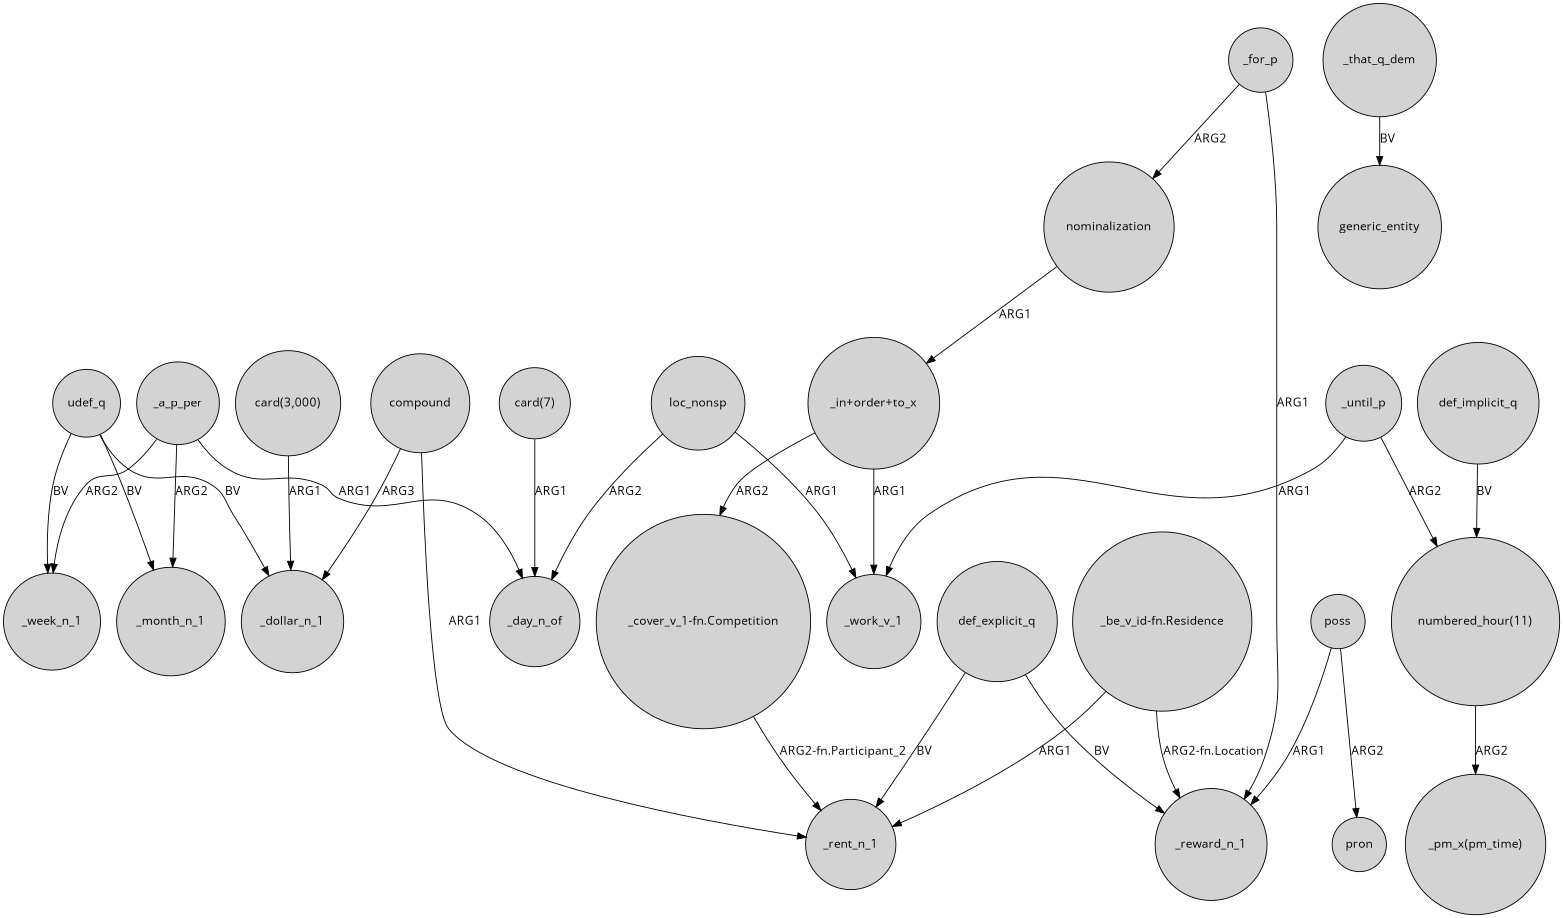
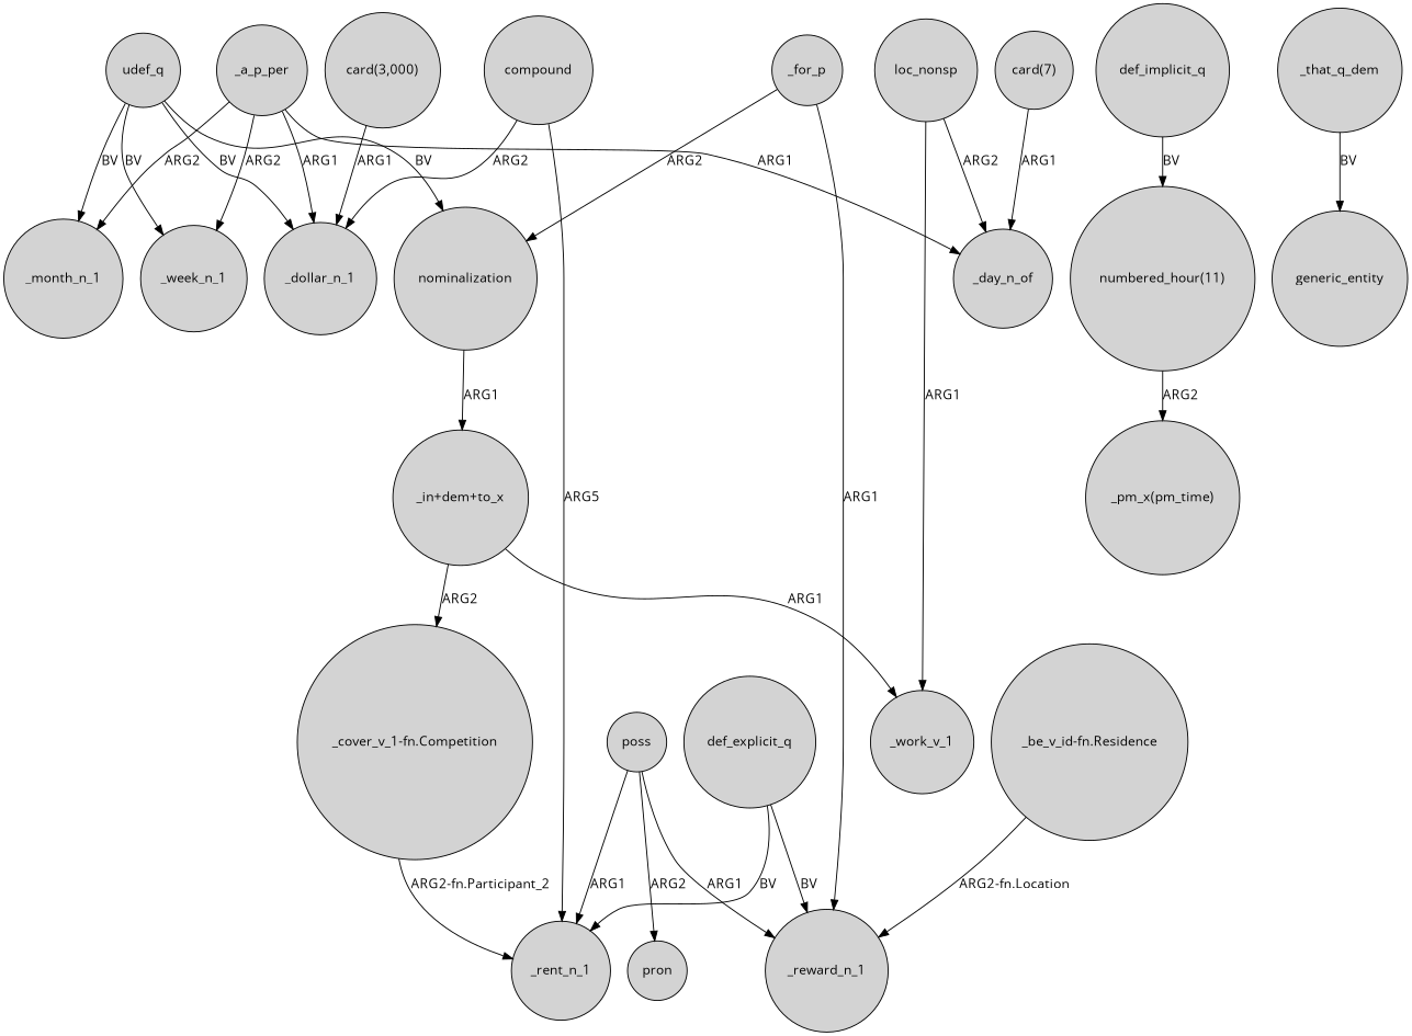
  digraph {
    fontname="Open Sans"
    node [fontname="Open Sans" shape=circle style=filled]
    edge [fontname="Open Sans"]
    udef_q
    _month_n_1
    nominalization
    _dollar_n_1
    _week_n_1
-   "_in+order+to_x"
+   "_in+order+to_x" [label="_in+dem+to_x"]
    "numbered_hour(11)"
    "_pm_x(pm_time)"
    _work_v_1
    "_cover_v_1-fn.Competition"
    _rent_n_1
-   _until_p
    _for_p
    _reward_n_1
    compound
    "card(3,000)"
    _a_p_per
    _day_n_of
    def_explicit_q
    poss
    pron
    loc_nonsp
    def_implicit_q
    "card(7)"
    _that_q_dem
    generic_entity
    "_be_v_id-fn.Residence"
    udef_q -> _month_n_1 [label=BV]
+   udef_q -> nominalization [label=BV]
    udef_q -> _dollar_n_1 [label=BV]
    udef_q -> _week_n_1 [label=BV]
    nominalization -> "_in+order+to_x" [label=ARG1]
    "_in+order+to_x" -> _work_v_1 [label=ARG1]
    "_in+order+to_x" -> "_cover_v_1-fn.Competition" [label=ARG2]
    "numbered_hour(11)" -> "_pm_x(pm_time)" [label=ARG2]
    "_cover_v_1-fn.Competition" -> _rent_n_1 [label="ARG2-fn.Participant_2"]
-   _until_p -> "numbered_hour(11)" [label=ARG2]
-   _until_p -> _work_v_1 [label=ARG1]
    _for_p -> nominalization [label=ARG2]
    _for_p -> _reward_n_1 [label=ARG1]
-   compound -> _dollar_n_1 [label=ARG3]
-   compound -> _rent_n_1 [label=ARG1]
+   compound -> _dollar_n_1 [label=ARG2]
+   compound -> _rent_n_1 [label=ARG5]
    "card(3,000)" -> _dollar_n_1 [label=ARG1]
    _a_p_per -> _month_n_1 [label=ARG2]
+   _a_p_per -> _dollar_n_1 [label=ARG1]
    _a_p_per -> _week_n_1 [label=ARG2]
    _a_p_per -> _day_n_of [label=ARG1]
    def_explicit_q -> _rent_n_1 [label=BV]
    def_explicit_q -> _reward_n_1 [label=BV]
-   "_be_v_id-fn.Residence" -> _rent_n_1 [label=ARG1]
+   poss -> _rent_n_1 [label=ARG1]
    poss -> _reward_n_1 [label=ARG1]
    poss -> pron [label=ARG2]
    loc_nonsp -> _work_v_1 [label=ARG1]
    loc_nonsp -> _day_n_of [label=ARG2]
    def_implicit_q -> "numbered_hour(11)" [label=BV]
    "card(7)" -> _day_n_of [label=ARG1]
    _that_q_dem -> generic_entity [label=BV]
    "_be_v_id-fn.Residence" -> _reward_n_1 [label="ARG2-fn.Location"]
  }
